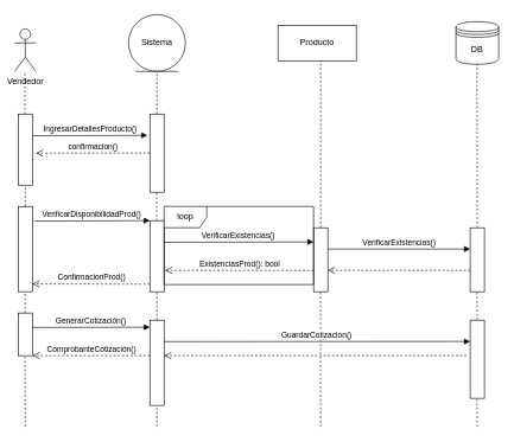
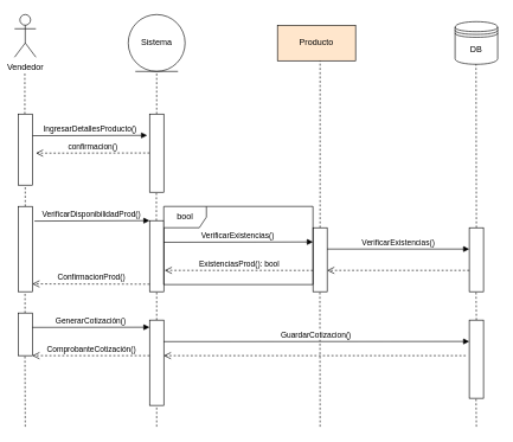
  <mxCell id="0" />
  <mxCell id="1" parent="0" />
- <mxCell id="2" value="Vendedor" style="shape=umlActor;verticalLabelPosition=bottom;verticalAlign=top;html=1;" parent="1" vertex="1"><mxGeometry x="20" y="40" width="30" height="60" as="geometry" /></mxCell>
+ <mxCell id="2" value="Vendedor" style="shape=umlActor;verticalLabelPosition=bottom;verticalAlign=top;html=1;" parent="1" vertex="1"><mxGeometry x="20" y="20" width="30" height="60" as="geometry" /></mxCell>
  <mxCell id="3" value="" style="endArrow=none;dashed=1;html=1;rounded=0;" parent="1" edge="1"><mxGeometry width="50" height="50" relative="1" as="geometry"><mxPoint x="34.41" y="160" as="sourcePoint" /><mxPoint x="34.41" y="100" as="targetPoint" /></mxGeometry></mxCell>
  <mxCell id="4" value="Sistema" style="ellipse;shape=umlEntity;whiteSpace=wrap;html=1;" parent="1" vertex="1"><mxGeometry x="180" y="20" width="80" height="80" as="geometry" /></mxCell>
  <mxCell id="5" value="" style="endArrow=none;dashed=1;html=1;rounded=0;" parent="1" edge="1"><mxGeometry width="50" height="50" relative="1" as="geometry"><mxPoint x="220" y="160" as="sourcePoint" /><mxPoint x="220" y="100" as="targetPoint" /></mxGeometry></mxCell>
- <mxCell id="6" value="Producto" style="html=1;whiteSpace=wrap;" parent="1" vertex="1"><mxGeometry x="390" y="35" width="110" height="50" as="geometry" /></mxCell>
+ <mxCell id="6" value="Producto" style="html=1;whiteSpace=wrap;fillColor=#ffe6cc;" parent="1" vertex="1"><mxGeometry x="390" y="35" width="110" height="50" as="geometry" /></mxCell>
  <mxCell id="7" value="IngresarDetallesProducto()" style="html=1;verticalAlign=bottom;endArrow=block;edgeStyle=elbowEdgeStyle;elbow=vertical;curved=0;rounded=0;entryX=-0.166;entryY=0.276;entryDx=0;entryDy=0;entryPerimeter=0;" parent="1" edge="1"><mxGeometry width="80" relative="1" as="geometry"><mxPoint x="45" y="190.47" as="sourcePoint" /><mxPoint x="206.68" y="190.36" as="targetPoint" /></mxGeometry></mxCell>
  <mxCell id="8" value="confirmacion()" style="html=1;verticalAlign=bottom;endArrow=open;dashed=1;endSize=8;edgeStyle=elbowEdgeStyle;elbow=vertical;curved=0;rounded=0;" parent="1" edge="1"><mxGeometry relative="1" as="geometry"><mxPoint x="210" y="214.75" as="sourcePoint" /><mxPoint x="50" y="215" as="targetPoint" /></mxGeometry></mxCell>
  <mxCell id="9" value="" style="endArrow=none;dashed=1;html=1;rounded=0;" parent="1" target="15" edge="1"><mxGeometry width="50" height="50" relative="1" as="geometry"><mxPoint x="35" y="290" as="sourcePoint" /><mxPoint x="34.58" y="270" as="targetPoint" /></mxGeometry></mxCell>
  <mxCell id="10" value="" style="endArrow=none;dashed=1;html=1;rounded=0;" parent="1" source="18" edge="1"><mxGeometry width="50" height="50" relative="1" as="geometry"><mxPoint x="220" y="300" as="sourcePoint" /><mxPoint x="219.58" y="270" as="targetPoint" /></mxGeometry></mxCell>
  <mxCell id="11" value="VerificarDisponibilidadProd()" style="html=1;verticalAlign=bottom;endArrow=block;edgeStyle=elbowEdgeStyle;elbow=vertical;curved=0;rounded=0;entryX=-0.166;entryY=0.276;entryDx=0;entryDy=0;entryPerimeter=0;" parent="1" edge="1"><mxGeometry width="80" relative="1" as="geometry"><mxPoint x="48" y="310.64" as="sourcePoint" /><mxPoint x="210" y="310.17" as="targetPoint" /></mxGeometry></mxCell>
  <mxCell id="12" value="" style="endArrow=none;dashed=1;html=1;rounded=0;" parent="1" edge="1"><mxGeometry width="50" height="50" relative="1" as="geometry"><mxPoint x="450" y="320" as="sourcePoint" /><mxPoint x="450" y="85" as="targetPoint" /></mxGeometry></mxCell>
  <mxCell id="13" value="VerificarExistencias()" style="html=1;verticalAlign=bottom;endArrow=block;edgeStyle=elbowEdgeStyle;elbow=vertical;curved=0;rounded=0;entryX=0;entryY=0.222;entryDx=0;entryDy=0;entryPerimeter=0;" parent="1" edge="1"><mxGeometry x="-0.002" width="80" relative="1" as="geometry"><mxPoint x="228" y="340.47" as="sourcePoint" /><mxPoint x="440" y="339.98" as="targetPoint" /><mxPoint as="offset" /></mxGeometry></mxCell>
  <mxCell id="14" value="ExistenciasProd(): bool" style="html=1;verticalAlign=bottom;endArrow=open;dashed=1;endSize=8;edgeStyle=elbowEdgeStyle;elbow=vertical;curved=0;rounded=0;entryX=1.067;entryY=0.729;entryDx=0;entryDy=0;entryPerimeter=0;" parent="1" edge="1"><mxGeometry relative="1" as="geometry"><mxPoint x="440" y="380.05" as="sourcePoint" /><mxPoint x="231.34" y="380.19" as="targetPoint" /></mxGeometry></mxCell>
  <mxCell id="15" value="" style="html=1;points=[];perimeter=orthogonalPerimeter;outlineConnect=0;targetShapes=umlLifeline;portConstraint=eastwest;newEdgeStyle={&quot;edgeStyle&quot;:&quot;elbowEdgeStyle&quot;,&quot;elbow&quot;:&quot;vertical&quot;,&quot;curved&quot;:0,&quot;rounded&quot;:0};" parent="1" vertex="1"><mxGeometry x="25" y="160" width="20" height="100" as="geometry" /></mxCell>
  <mxCell id="16" value="" style="html=1;points=[];perimeter=orthogonalPerimeter;outlineConnect=0;targetShapes=umlLifeline;portConstraint=eastwest;newEdgeStyle={&quot;edgeStyle&quot;:&quot;elbowEdgeStyle&quot;,&quot;elbow&quot;:&quot;vertical&quot;,&quot;curved&quot;:0,&quot;rounded&quot;:0};" parent="1" vertex="1"><mxGeometry x="25" y="290" width="20" height="120" as="geometry" /></mxCell>
  <mxCell id="17" value="" style="html=1;points=[];perimeter=orthogonalPerimeter;outlineConnect=0;targetShapes=umlLifeline;portConstraint=eastwest;newEdgeStyle={&quot;edgeStyle&quot;:&quot;elbowEdgeStyle&quot;,&quot;elbow&quot;:&quot;vertical&quot;,&quot;curved&quot;:0,&quot;rounded&quot;:0};" parent="1" vertex="1"><mxGeometry x="210" y="160" width="20" height="110" as="geometry" /></mxCell>
  <mxCell id="18" value="" style="html=1;points=[];perimeter=orthogonalPerimeter;outlineConnect=0;targetShapes=umlLifeline;portConstraint=eastwest;newEdgeStyle={&quot;edgeStyle&quot;:&quot;elbowEdgeStyle&quot;,&quot;elbow&quot;:&quot;vertical&quot;,&quot;curved&quot;:0,&quot;rounded&quot;:0};" parent="1" vertex="1"><mxGeometry x="210" y="310" width="20" height="100" as="geometry" /></mxCell>
  <mxCell id="19" value="" style="html=1;points=[];perimeter=orthogonalPerimeter;outlineConnect=0;targetShapes=umlLifeline;portConstraint=eastwest;newEdgeStyle={&quot;edgeStyle&quot;:&quot;elbowEdgeStyle&quot;,&quot;elbow&quot;:&quot;vertical&quot;,&quot;curved&quot;:0,&quot;rounded&quot;:0};" parent="1" vertex="1"><mxGeometry x="440" y="320" width="20" height="90" as="geometry" /></mxCell>
- <mxCell id="20" value="loop" style="shape=umlFrame;whiteSpace=wrap;html=1;pointerEvents=0;" parent="1" vertex="1"><mxGeometry x="230" y="290" width="210" height="110" as="geometry" /></mxCell>
+ <mxCell id="20" value="bool" style="shape=umlFrame;whiteSpace=wrap;html=1;pointerEvents=0;" parent="1" vertex="1"><mxGeometry x="230" y="290" width="210" height="110" as="geometry" /></mxCell>
  <mxCell id="21" value="ConfirmacionProd()" style="html=1;verticalAlign=bottom;endArrow=open;dashed=1;endSize=8;edgeStyle=elbowEdgeStyle;elbow=vertical;curved=0;rounded=0;" parent="1" target="16" edge="1"><mxGeometry x="-0.003" relative="1" as="geometry"><mxPoint x="210" y="399.41" as="sourcePoint" /><mxPoint x="1.34" y="399.55" as="targetPoint" /><mxPoint as="offset" /></mxGeometry></mxCell>
  <mxCell id="22" value="" style="endArrow=none;dashed=1;html=1;rounded=0;" parent="1" edge="1"><mxGeometry width="50" height="50" relative="1" as="geometry"><mxPoint x="34.71" y="440" as="sourcePoint" /><mxPoint x="34.71" y="410" as="targetPoint" /></mxGeometry></mxCell>
  <mxCell id="23" value="" style="endArrow=none;dashed=1;html=1;rounded=0;" parent="1" edge="1"><mxGeometry width="50" height="50" relative="1" as="geometry"><mxPoint x="220" y="450" as="sourcePoint" /><mxPoint x="220" y="410" as="targetPoint" /></mxGeometry></mxCell>
  <mxCell id="24" value="" style="endArrow=none;dashed=1;html=1;rounded=0;" parent="1" edge="1"><mxGeometry width="50" height="50" relative="1" as="geometry"><mxPoint x="450" y="600" as="sourcePoint" /><mxPoint x="449.71" y="410" as="targetPoint" /></mxGeometry></mxCell>
  <mxCell id="25" value="" style="html=1;points=[];perimeter=orthogonalPerimeter;outlineConnect=0;targetShapes=umlLifeline;portConstraint=eastwest;newEdgeStyle={&quot;edgeStyle&quot;:&quot;elbowEdgeStyle&quot;,&quot;elbow&quot;:&quot;vertical&quot;,&quot;curved&quot;:0,&quot;rounded&quot;:0};" parent="1" vertex="1"><mxGeometry x="25" y="440" width="20" height="60" as="geometry" /></mxCell>
  <mxCell id="26" value="" style="html=1;points=[];perimeter=orthogonalPerimeter;outlineConnect=0;targetShapes=umlLifeline;portConstraint=eastwest;newEdgeStyle={&quot;edgeStyle&quot;:&quot;elbowEdgeStyle&quot;,&quot;elbow&quot;:&quot;vertical&quot;,&quot;curved&quot;:0,&quot;rounded&quot;:0};" parent="1" vertex="1"><mxGeometry x="210" y="450" width="20" height="120" as="geometry" /></mxCell>
  <mxCell id="27" value="GenerarCotización()" style="html=1;verticalAlign=bottom;endArrow=block;edgeStyle=elbowEdgeStyle;elbow=vertical;curved=0;rounded=0;" parent="1" target="26" edge="1"><mxGeometry x="-0.003" width="80" relative="1" as="geometry"><mxPoint x="45" y="460.24" as="sourcePoint" /><mxPoint x="125" y="460.24" as="targetPoint" /><mxPoint as="offset" /></mxGeometry></mxCell>
  <mxCell id="28" value="ComprobanteCotización()" style="html=1;verticalAlign=bottom;endArrow=open;dashed=1;endSize=8;edgeStyle=elbowEdgeStyle;elbow=vertical;curved=0;rounded=0;" parent="1" source="26" edge="1"><mxGeometry x="-0.003" relative="1" as="geometry"><mxPoint x="125" y="500.24" as="sourcePoint" /><mxPoint x="45" y="500.24" as="targetPoint" /><mxPoint as="offset" /></mxGeometry></mxCell>
  <mxCell id="29" value="" style="endArrow=none;dashed=1;html=1;rounded=0;" parent="1" edge="1"><mxGeometry width="50" height="50" relative="1" as="geometry"><mxPoint x="220" y="600" as="sourcePoint" /><mxPoint x="220" y="570" as="targetPoint" /></mxGeometry></mxCell>
  <mxCell id="30" value="" style="endArrow=none;dashed=1;html=1;rounded=0;" parent="1" edge="1"><mxGeometry width="50" height="50" relative="1" as="geometry"><mxPoint x="35" y="600" as="sourcePoint" /><mxPoint x="34.58" y="500" as="targetPoint" /></mxGeometry></mxCell>
  <mxCell id="31" value="DB" style="shape=datastore;whiteSpace=wrap;html=1;" parent="1" vertex="1"><mxGeometry x="640" y="30" width="60" height="60" as="geometry" /></mxCell>
  <mxCell id="32" value="" style="endArrow=none;dashed=1;html=1;rounded=0;" parent="1" edge="1"><mxGeometry width="50" height="50" relative="1" as="geometry"><mxPoint x="670" y="320" as="sourcePoint" /><mxPoint x="669.5" y="90" as="targetPoint" /></mxGeometry></mxCell>
  <mxCell id="33" value="" style="html=1;points=[];perimeter=orthogonalPerimeter;outlineConnect=0;targetShapes=umlLifeline;portConstraint=eastwest;newEdgeStyle={&quot;edgeStyle&quot;:&quot;elbowEdgeStyle&quot;,&quot;elbow&quot;:&quot;vertical&quot;,&quot;curved&quot;:0,&quot;rounded&quot;:0};" parent="1" vertex="1"><mxGeometry x="660" y="320" width="20" height="90" as="geometry" /></mxCell>
  <mxCell id="34" value="VerificarExistencias()" style="html=1;verticalAlign=bottom;endArrow=block;edgeStyle=elbowEdgeStyle;elbow=vertical;curved=0;rounded=0;" parent="1" edge="1"><mxGeometry x="-0.002" width="80" relative="1" as="geometry"><mxPoint x="460" y="349.99" as="sourcePoint" /><mxPoint x="660" y="350" as="targetPoint" /><mxPoint as="offset" /></mxGeometry></mxCell>
  <mxCell id="35" value="" style="html=1;verticalAlign=bottom;endArrow=open;dashed=1;endSize=8;edgeStyle=elbowEdgeStyle;elbow=vertical;curved=0;rounded=0;entryX=1.067;entryY=0.729;entryDx=0;entryDy=0;entryPerimeter=0;" parent="1" edge="1"><mxGeometry relative="1" as="geometry"><mxPoint x="660" y="380" as="sourcePoint" /><mxPoint x="460" y="380.19" as="targetPoint" /></mxGeometry></mxCell>
  <mxCell id="36" value="" style="endArrow=none;dashed=1;html=1;rounded=0;" parent="1" edge="1"><mxGeometry width="50" height="50" relative="1" as="geometry"><mxPoint x="670" y="450" as="sourcePoint" /><mxPoint x="669.5" y="410" as="targetPoint" /></mxGeometry></mxCell>
  <mxCell id="37" value="" style="html=1;points=[];perimeter=orthogonalPerimeter;outlineConnect=0;targetShapes=umlLifeline;portConstraint=eastwest;newEdgeStyle={&quot;edgeStyle&quot;:&quot;elbowEdgeStyle&quot;,&quot;elbow&quot;:&quot;vertical&quot;,&quot;curved&quot;:0,&quot;rounded&quot;:0};" parent="1" vertex="1"><mxGeometry x="660" y="450" width="20" height="110" as="geometry" /></mxCell>
  <mxCell id="38" value="GuardarCotizacion()" style="html=1;verticalAlign=bottom;endArrow=block;edgeStyle=elbowEdgeStyle;elbow=vertical;curved=0;rounded=0;" parent="1" target="37" edge="1"><mxGeometry x="-0.003" width="80" relative="1" as="geometry"><mxPoint x="230" y="480.24" as="sourcePoint" /><mxPoint x="395" y="480" as="targetPoint" /><mxPoint as="offset" /></mxGeometry></mxCell>
  <mxCell id="39" value="" style="html=1;verticalAlign=bottom;endArrow=open;dashed=1;endSize=8;edgeStyle=elbowEdgeStyle;elbow=vertical;curved=0;rounded=0;" parent="1" target="26" edge="1"><mxGeometry x="-0.003" relative="1" as="geometry"><mxPoint x="655" y="500" as="sourcePoint" /><mxPoint x="490" y="500.24" as="targetPoint" /><mxPoint as="offset" /></mxGeometry></mxCell>
  <mxCell id="40" value="" style="endArrow=none;dashed=1;html=1;rounded=0;" parent="1" edge="1"><mxGeometry width="50" height="50" relative="1" as="geometry"><mxPoint x="670" y="600" as="sourcePoint" /><mxPoint x="669.5" y="560" as="targetPoint" /></mxGeometry></mxCell>
